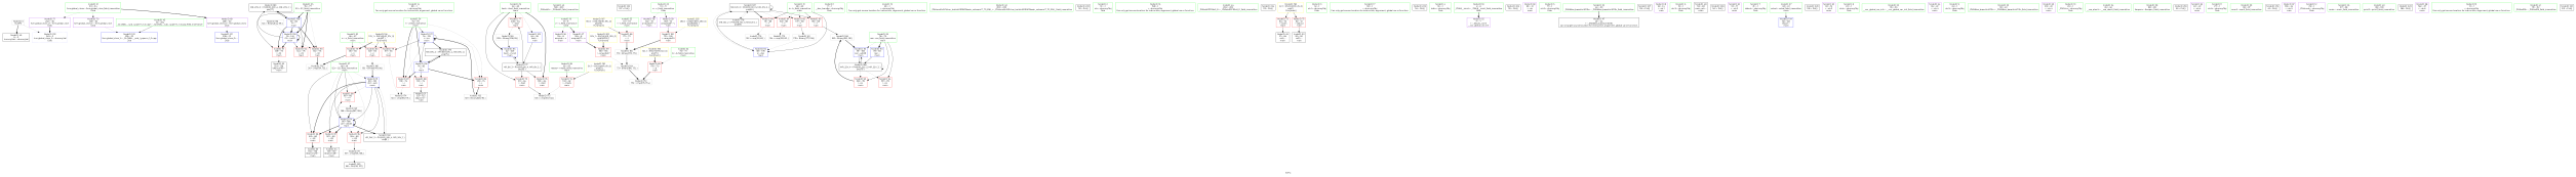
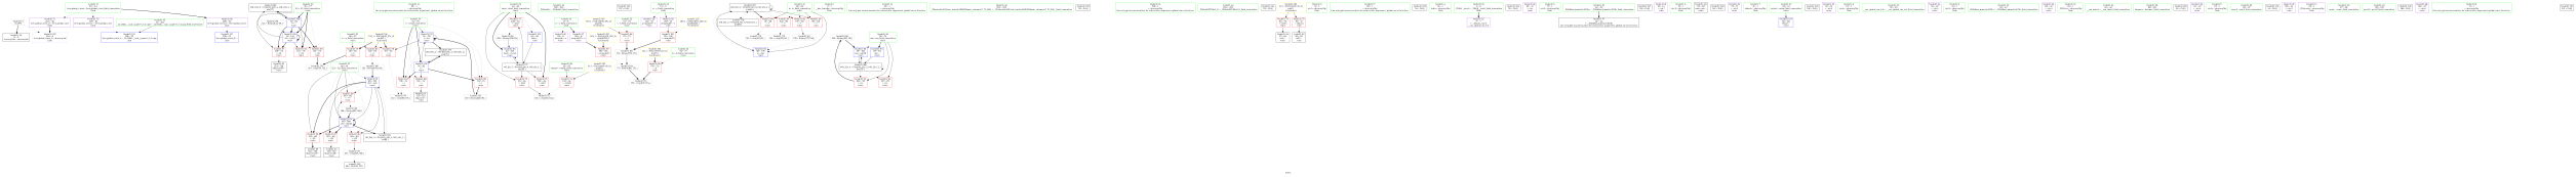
  digraph {
    fontname=Montserrat
    label=SVFG
    node [color=green fontname=Montserrat shape=record]
    edge [fontname=Montserrat style=solid]
    n1 [color=grey label="{NodeID: 0\nNullPtr}"]
    n2 [color=black label="{NodeID: 46\n2\<--3\ndummyVal\<--dummyVal\n}"]
    n3 [color=blue label="{NodeID: 103\n240\<--3\nllvm.global_ctors_2\<--dummyVal\nGlob }" style=dotted]
    n4 [color=black label="{NodeID: 180\nMR_20V_2 = PHI(MR_20V_4, MR_20V_1, )\npts\{77 \}\n}"]
    n5 [color=blue label="{NodeID: 108\n76\<--83\ni12\<--\nmain\n}"]
    n6 [color=red label="{NodeID: 90\n134\<--76\n\<--i12\nmain\n}"]
    n7 [color=red label="{NodeID: 91\n138\<--76\n\<--i12\nmain\n}"]
    n8 [color=red label="{NodeID: 92\n144\<--76\n\<--i12\nmain\n}"]
    n9 [color=blue label="{NodeID: 109\n76\<--145\ni12\<--inc20\nmain\n}"]
    n10 [color=grey label="{NodeID: 170\n136 = cmp(134, 135, )\n}"]
    n11 [color=black label="{NodeID: 52\n139\<--138\nidxprom16\<--\nmain\n}"]
    n12 [color=red label="{NodeID: 97\n167\<--80\n\<--i22\nmain\n}"]
    n13 [color=black label="{NodeID: 54\n168\<--167\nidxprom28\<--\nmain\n}"]
    n14 [label="{NodeID: 14\n83\<--1\n\<--dummyObj\nCan only get source location for instruction, argument, global var or function.}"]
    n15 [color=yellow label="{NodeID: 194\n10V_1 = ENCHI(MR_10V_0)\npts\{67 \}\nFun[main]}" style=double]
    n16 [color=red label="{NodeID: 78\n119\<--66\n\<--n\nmain\n}"]
    n17 [color=red label="{NodeID: 79\n135\<--66\n\<--n\nmain\n}"]
    n18 [color=red label="{NodeID: 80\n149\<--66\n\<--n\nmain\n}"]
    n19 [color=grey label="{NodeID: 174\n120 = cmp(118, 119, )\n}"]
    n20 [color=grey label="{NodeID: 166\n150 = Binary(149, 99, )\n}"]
    n21 [color=blue label="{NodeID: 111\n80\<--150\ni22\<--sub\nmain\n}"]
    n22 [color=red label="{NodeID: 95\n156\<--80\n\<--i22\nmain\n}"]
    n23 [color=red label="{NodeID: 96\n163\<--80\n\<--i22\nmain\n}"]
    n24 [color=red label="{NodeID: 98\n187\<--80\n\<--i22\nmain\n}"]
    n25 [color=blue label="{NodeID: 114\n80\<--188\ni22\<--dec33\nmain\n}"]
    n26 [color=black label="{NodeID: 182\nMR_24V_2 = PHI(MR_24V_4, MR_24V_1, )\npts\{81 \}\n}"]
    n27 [color=grey label="{NodeID: 171\n157 = cmp(156, 158, )\n}"]
    n28 [color=black label="{NodeID: 53\n164\<--163\nidxprom26\<--\nmain\n}"]
    n29 [color=grey label="{NodeID: 167\n188 = Binary(187, 158, )\n}"]
    n30 [color=black label="{NodeID: 160\n160 = PHI(161, 157, )\n}"]
    n31 [label="{NodeID: 28\n62\<--63\nntests\<--ntests_field_insensitive\nmain\n}"]
    n32 [color=red label="{NodeID: 74\n102\<--62\n\<--ntests\nmain\n}"]
    n33 [color=grey label="{NodeID: 173\n103 = cmp(101, 102, )\n}"]
    n34 [label="{NodeID: 42\n199\<--200\n_ZNSolsEi\<--_ZNSolsEi_field_insensitive\n}"]
    n35 [color=black label="{NodeID: 222\n107 = PHI()\n}"]
    n36 [color=purple label="{NodeID: 56\n124\<--8\narrayidx\<--x\nmain\n}"]
    n37 [color=purple label="{NodeID: 70\n239\<--30\nllvm.global_ctors_1\<--llvm.global_ctors\nGlob }"]
    n38 [color=blue label="{NodeID: 102\n239\<--32\nllvm.global_ctors_1\<--_GLOBAL__sub_I_pperm_1_0.cpp\nGlob }"]
    n39 [color=red label="{NodeID: 84\n191\<--68\n\<--k\nmain\n}"]
    n40 [color=grey label="{NodeID: 176\n192 = cmp(191, 83, )\n}"]
    n41 [label="{NodeID: 1\n7\<--1\n__dso_handle\<--dummyObj\nGlob }"]
    n42 [color=blue label="{NodeID: 110\n78\<--83\nres\<--\nmain\n}"]
    n43 [color=black label="{NodeID: 188\nMR_22V_4 = PHI(MR_22V_5, MR_22V_3, )\npts\{79 \}\n}"]
    n44 [color=blue label="{NodeID: 113\n78\<--183\nres\<--add31\nmain\n}"]
    n45 [color=red label="{NodeID: 93\n182\<--78\n\<--res\nmain\n}"]
    n46 [color=red label="{NodeID: 94\n197\<--78\n\<--res\nmain\n}"]
    n47 [label="{NodeID: 15\n99\<--1\n\<--dummyObj\nCan only get source location for instruction, argument, global var or function.}"]
    n48 [color=blue label="{NodeID: 112\n68\<--178\nk\<--dec\nmain\n}"]
    n49 [color=black label="{NodeID: 187\nMR_12V_3 = PHI(MR_12V_5, MR_12V_2, )\npts\{69 \}\n}"]
    n50 [color=red label="{NodeID: 81\n153\<--68\n\<--k\nmain\n}"]
    n51 [color=red label="{NodeID: 82\n177\<--68\n\<--k\nmain\n}"]
    n52 [color=red label="{NodeID: 83\n181\<--68\n\<--k\nmain\n}"]
    n53 [color=black label="{NodeID: 178\nMR_12V_2 = PHI(MR_12V_3, MR_12V_1, )\npts\{69 \}\n}"]
    n54 [color=grey label="{NodeID: 175\n154 = cmp(153, 83, )\n}"]
    n55 [color=grey label="{NodeID: 161\n178 = Binary(177, 158, )\n}"]
    n56 [color=grey label="{NodeID: 168\n183 = Binary(182, 181, )\n}"]
    n57 [label="{NodeID: 29\n64\<--65\nitest\<--itest_field_insensitive\nmain\n}"]
    n58 [color=red label="{NodeID: 75\n101\<--64\n\<--itest\nmain\n}"]
    n59 [color=red label="{NodeID: 76\n105\<--64\n\<--itest\nmain\n}"]
    n60 [color=red label="{NodeID: 77\n208\<--64\n\<--itest\nmain\n}"]
    n61 [color=blue label="{NodeID: 105\n64\<--99\nitest\<--\nmain\n}"]
    n62 [color=blue label="{NodeID: 115\n64\<--209\nitest\<--inc43\nmain\n}"]
    n63 [color=grey label="{NodeID: 169\n209 = Binary(208, 99, )\n}"]
    n64 [color=black label="{NodeID: 177\nMR_8V_3 = PHI(MR_8V_4, MR_8V_2, )\npts\{65 \}\n}"]
    n65 [label="{NodeID: 43\n202\<--203\n_ZSt4endlIcSt11char_traitsIcEERSt13basic_ostreamIT_T0_ES6_\<--_ZSt4endlIcSt11char_traitsIcEERSt13basic_ostreamIT_T0_ES6__field_insensitive\n}"]
    n66 [color=black label="{NodeID: 223\n110 = PHI()\n}"]
    n67 [color=purple label="{NodeID: 57\n165\<--8\narrayidx27\<--x\nmain\n}"]
    n68 [color=red label="{NodeID: 99\n166\<--165\n\<--arrayidx27\nmain\n}"]
    n69 [color=grey label="{NodeID: 164\n173 = Binary(166, 172, )\n}"]
    n70 [color=grey label="{NodeID: 172\n175 = cmp(173, 174, )\n}"]
    n71 [color=purple label="{NodeID: 71\n240\<--30\nllvm.global_ctors_2\<--llvm.global_ctors\nGlob }"]
    n72 [color=red label="{NodeID: 85\n174\<--70\n\<--b\nmain\n}"]
-   n73 [label="{NodeID: 2\n12\<--1\n.str\<--dummyObj\nGlob }"]
    n74 [label="{NodeID: 16\n158\<--1\n\<--dummyObj\nCan only get source location for instruction, argument, global var or function.}"]
    n75 [color=yellow label="{NodeID: 196\n14V_1 = ENCHI(MR_14V_0)\npts\{71 \}\nFun[main]}" style=double]
    n76 [label="{NodeID: 30\n66\<--67\nn\<--n_field_insensitive\nmain\n}"]
    n77 [label="{NodeID: 44\n204\<--205\n_ZNSolsEPFRSoS_E\<--_ZNSolsEPFRSoS_E_field_insensitive\n}"]
    n78 [color=black label="{NodeID: 224\n113 = PHI()\n}"]
    n79 [color=purple label="{NodeID: 58\n140\<--10\narrayidx17\<--v\nmain\n}"]
    n80 [color=red label="{NodeID: 72\n84\<--16\n\<--stdin\nmain\n}"]
    n81 [color=black label="{NodeID: 49\n87\<--84\ncall\<--\nmain\n}"]
    n82 [color=red label="{NodeID: 86\n171\<--72\n\<--t\nmain\n}"]
    n83 [color=grey label="{NodeID: 165\n172 = Binary(170, 171, )\n}"]
    n84 [label="{NodeID: 3\n14\<--1\n.str.1\<--dummyObj\nGlob }"]
    n85 [color=red label="{NodeID: 100\n170\<--169\n\<--arrayidx29\nmain\n}"]
    n86 [label="{NodeID: 17\n161\<--1\n\<--dummyObj\nCan only get source location for instruction, argument, global var or function.}"]
    n87 [color=yellow label="{NodeID: 197\n16V_1 = ENCHI(MR_16V_0)\npts\{73 \}\nFun[main]}" style=double]
    n88 [label="{NodeID: 31\n68\<--69\nk\<--k_field_insensitive\nmain\n}"]
    n89 [label="{NodeID: 45\n32\<--234\n_GLOBAL__sub_I_pperm_1_0.cpp\<--_GLOBAL__sub_I_pperm_1_0.cpp_field_insensitive\n}"]
    n90 [color=black label="{NodeID: 225\n114 = PHI()\n}"]
    n91 [color=purple label="{NodeID: 59\n169\<--10\narrayidx29\<--v\nmain\n}"]
    n92 [color=red label="{NodeID: 73\n90\<--21\n\<--stdout\nmain\n}"]
    n93 [color=black label="{NodeID: 50\n93\<--90\ncall1\<--\nmain\n}"]
    n94 [color=red label="{NodeID: 87\n118\<--74\n\<--i\nmain\n}"]
    n95 [label="{NodeID: 4\n16\<--1\nstdin\<--dummyObj\nGlob }"]
    n96 [color=blue label="{NodeID: 101\n238\<--31\nllvm.global_ctors_0\<--\nGlob }"]
    n97 [label="{NodeID: 18\n4\<--6\n_ZStL8__ioinit\<--_ZStL8__ioinit_field_insensitive\nGlob }"]
    n98 [color=purple label="{NodeID: 55\n41\<--4\n\<--_ZStL8__ioinit\n__cxx_global_var_init\n}"]
    n99 [label="{NodeID: 32\n70\<--71\nb\<--b_field_insensitive\nmain\n}"]
    n100 [color=black label="{NodeID: 226\n115 = PHI()\n}"]
    n101 [color=purple label="{NodeID: 60\n85\<--12\n\<--.str\nmain\n}"]
    n102 [color=red label="{NodeID: 88\n122\<--74\n\<--i\nmain\n}"]
    n103 [color=black label="{NodeID: 51\n123\<--122\nidxprom\<--\nmain\n}"]
    n104 [label="{NodeID: 5\n17\<--1\n.str.2\<--dummyObj\nGlob }"]
    n105 [label="{NodeID: 19\n8\<--9\nx\<--x_field_insensitive\nGlob }"]
    n106 [label="{NodeID: 33\n72\<--73\nt\<--t_field_insensitive\nmain\n}"]
    n107 [color=black label="{NodeID: 47\n43\<--44\n\<--_ZNSt8ios_base4InitD1Ev\nCan only get source location for instruction, argument, global var or function.}"]
    n108 [color=black label="{NodeID: 227\n126 = PHI()\n}"]
    n109 [color=purple label="{NodeID: 61\n86\<--14\n\<--.str.1\nmain\n}"]
    n110 [color=red label="{NodeID: 89\n128\<--74\n\<--i\nmain\n}"]
    n111 [color=grey label="{NodeID: 162\n129 = Binary(128, 99, )\n}"]
    n112 [color=blue label="{NodeID: 107\n74\<--129\ni\<--inc\nmain\n}"]
    n113 [color=black label="{NodeID: 179\nMR_18V_2 = PHI(MR_18V_4, MR_18V_1, )\npts\{75 \}\n}"]
    n114 [label="{NodeID: 6\n19\<--1\n.str.3\<--dummyObj\nGlob }"]
    n115 [label="{NodeID: 20\n10\<--11\nv\<--v_field_insensitive\nGlob }"]
    n116 [label="{NodeID: 34\n74\<--75\ni\<--i_field_insensitive\nmain\n}"]
    n117 [color=blue label="{NodeID: 106\n74\<--83\ni\<--\nmain\n}"]
    n118 [color=black label="{NodeID: 48\n59\<--83\nmain_ret\<--\nmain\n}"]
    n119 [color=black label="{NodeID: 228\n142 = PHI()\n}"]
    n120 [color=purple label="{NodeID: 62\n91\<--17\n\<--.str.2\nmain\n}"]
    n121 [label="{NodeID: 7\n21\<--1\nstdout\<--dummyObj\nGlob }"]
    n122 [color=blue label="{NodeID: 104\n60\<--83\nretval\<--\nmain\n}"]
    n123 [label="{NodeID: 21\n30\<--34\nllvm.global_ctors\<--llvm.global_ctors_field_insensitive\nGlob }"]
    n124 [color=purple label="{NodeID: 69\n238\<--30\nllvm.global_ctors_0\<--llvm.global_ctors\nGlob }"]
    n125 [label="{NodeID: 35\n76\<--77\ni12\<--i12_field_insensitive\nmain\n}"]
    n126 [color=grey label="{NodeID: 163\n145 = Binary(144, 99, )\n}"]
    n127 [color=black label="{NodeID: 229\n195 = PHI()\n}"]
    n128 [color=purple label="{NodeID: 63\n92\<--19\n\<--.str.3\nmain\n}"]
    n129 [label="{NodeID: 8\n22\<--1\n.str.4\<--dummyObj\nGlob }"]
    n130 [label="{NodeID: 22\n35\<--36\n__cxx_global_var_init\<--__cxx_global_var_init_field_insensitive\n}"]
    n131 [color=yellow label="{NodeID: 202\n26V_1 = ENCHI(MR_26V_0)\npts\{90000 \}\nFun[main]}" style=double]
    n132 [label="{NodeID: 36\n78\<--79\nres\<--res_field_insensitive\nmain\n}"]
    n133 [color=purple label="{NodeID: 64\n94\<--22\n\<--.str.4\nmain\n}"]
    n134 [label="{NodeID: 9\n24\<--1\n.str.5\<--dummyObj\nGlob }"]
    n135 [label="{NodeID: 23\n39\<--40\n_ZNSt8ios_base4InitC1Ev\<--_ZNSt8ios_base4InitC1Ev_field_insensitive\n}"]
    n136 [color=yellow label="{NodeID: 203\n28V_1 = ENCHI(MR_28V_0)\npts\{110000 \}\nFun[main]}" style=double]
    n137 [label="{NodeID: 37\n80\<--81\ni22\<--i22_field_insensitive\nmain\n}"]
    n138 [color=purple label="{NodeID: 65\n125\<--22\n\<--.str.4\nmain\n}"]
    n139 [label="{NodeID: 10\n26\<--1\n_ZSt3cin\<--dummyObj\nGlob }"]
    n140 [color=yellow label="{NodeID: 190\n2V_1 = ENCHI(MR_2V_0)\npts\{1 \}\nFun[main]}" style=double]
    n141 [label="{NodeID: 24\n45\<--46\n__cxa_atexit\<--__cxa_atexit_field_insensitive\n}"]
    n142 [label="{NodeID: 38\n88\<--89\nfreopen\<--freopen_field_insensitive\n}"]
    n143 [color=black label="{NodeID: 218\n95 = PHI()\n}"]
    n144 [color=purple label="{NodeID: 66\n141\<--22\n\<--.str.4\nmain\n}"]
    n145 [label="{NodeID: 11\n27\<--1\n.str.6\<--dummyObj\nGlob }"]
    n146 [label="{NodeID: 25\n44\<--50\n_ZNSt8ios_base4InitD1Ev\<--_ZNSt8ios_base4InitD1Ev_field_insensitive\n}"]
    n147 [label="{NodeID: 39\n96\<--97\nscanf\<--scanf_field_insensitive\n}"]
    n148 [color=black label="{NodeID: 219\n42 = PHI()\n}"]
    n149 [color=purple label="{NodeID: 67\n106\<--24\n\<--.str.5\nmain\n}"]
    n150 [color=purple label="{NodeID: 12\n29\<--1\n_ZSt4cout\<--dummyObj\nGlob }"]
    n151 [color=yellow label="{NodeID: 192\n6V_1 = ENCHI(MR_6V_0)\npts\{63 \}\nFun[main]}" style=double]
    n152 [label="{NodeID: 26\n57\<--58\nmain\<--main_field_insensitive\n}"]
    n153 [label="{NodeID: 40\n108\<--109\nprintf\<--printf_field_insensitive\n}"]
    n154 [color=black label="{NodeID: 220\n198 = PHI()\n}"]
    n155 [color=purple label="{NodeID: 68\n194\<--27\n\<--.str.6\nmain\n}"]
    n156 [label="{NodeID: 13\n31\<--1\n\<--dummyObj\nCan only get source location for instruction, argument, global var or function.}"]
    n157 [label="{NodeID: 27\n60\<--61\nretval\<--retval_field_insensitive\nmain\n}"]
-   n158 [label="{NodeID: 41\n111\<--112\n_ZNSirsERi\<--_ZNSirsERi_field_insensitive\n}"]
    n159 [color=black label="{NodeID: 221\n201 = PHI()\n}"]
    n1 -> n2 [style=bold]
    n1 -> n3 [style=dotted]
    n4 -> n5
    n5 -> n4 [style=bold]
    n5 -> n6 [style=bold]
    n5 -> n7 [style=bold]
    n5 -> n8
    n5 -> n9 [style=bold]
    n6 -> n10 [style=bold]
    n7 -> n11 [style=dotted]
    n9 -> n4
    n9 -> n6 [style=dotted]
    n9 -> n7 [style=bold]
    n9 -> n8
    n9 -> n9 [style=bold]
    n12 -> n13 [style=dotted]
    n15 -> n16 [style=bold]
    n15 -> n17 [style=bold]
    n15 -> n18
    n16 -> n19 [style=dotted]
    n17 -> n10 [style=bold]
    n18 -> n20 [style=dotted]
    n20 -> n21 [style=bold]
    n21 -> n12
    n21 -> n22
    n21 -> n23 [style=bold]
    n21 -> n24 [style=dotted]
    n21 -> n25
    n21 -> n26
    n22 -> n27
    n23 -> n28 [style=bold]
    n24 -> n29 [style=dotted]
    n25 -> n12 [style=bold]
    n25 -> n22 [style=dotted]
    n25 -> n23 [style=bold]
    n25 -> n24
    n25 -> n25 [style=bold]
    n25 -> n26 [style=bold]
    n26 -> n21 [style=dotted]
    n27 -> n30 [style=dotted]
    n29 -> n25 [style=bold]
    n31 -> n32
    n32 -> n33 [style=dotted]
    n37 -> n38 [style=dotted]
    n39 -> n40 [style=dotted]
    n42 -> n43
    n43 -> n43 [style=dotted]
    n43 -> n44
    n43 -> n45 [style=dotted]
    n43 -> n46 [style=dotted]
    n44 -> n43
    n45 -> n56 [style=bold]
    n48 -> n49
    n49 -> n39 [style=bold]
    n49 -> n48 [style=dotted]
    n49 -> n49
    n49 -> n50 [style=dotted]
    n49 -> n51 [style=dotted]
    n49 -> n52
    n49 -> n53 [style=dotted]
    n50 -> n54 [style=dotted]
    n51 -> n55
-   n52 -> n56
    n53 -> n49 [style=dotted]
    n55 -> n48 [style=dotted]
    n56 -> n44 [style=bold]
    n57 -> n58
    n57 -> n59 [style=bold]
    n57 -> n60 [style=bold]
    n57 -> n61 [style=dotted]
    n57 -> n62 [style=bold]
    n58 -> n33
    n60 -> n63 [style=dotted]
    n61 -> n64
    n62 -> n64
    n63 -> n62
    n64 -> n58
    n64 -> n59
    n64 -> n60
    n64 -> n62 [style=dotted]
    n67 -> n68 [style=bold]
    n68 -> n69 [style=dotted]
    n69 -> n70 [style=bold]
    n71 -> n3 [style=bold]
    n72 -> n70 [style=bold]
    n75 -> n72 [style=bold]
    n76 -> n16 [style=dotted]
    n76 -> n17
    n76 -> n18 [style=dotted]
    n80 -> n81
    n82 -> n83 [style=bold]
    n83 -> n69
    n85 -> n83 [style=bold]
    n87 -> n82
    n88 -> n39
    n88 -> n48
    n88 -> n50 [style=dotted]
    n88 -> n51 [style=dotted]
    n88 -> n52
    n89 -> n38
    n91 -> n85
    n92 -> n93
    n94 -> n19 [style=dotted]
    n97 -> n98 [style=bold]
    n99 -> n72 [style=dotted]
    n102 -> n103
    n105 -> n36 [style=dotted]
    n105 -> n67 [style=bold]
    n106 -> n82 [style=dotted]
    n110 -> n111 [style=bold]
    n111 -> n112 [style=bold]
    n112 -> n16
    n112 -> n94 [style=dotted]
    n112 -> n110 [style=dotted]
    n112 -> n112
    n112 -> n113 [style=bold]
    n113 -> n117
    n115 -> n79 [style=dotted]
    n115 -> n91
    n116 -> n94 [style=bold]
    n116 -> n102 [style=dotted]
    n116 -> n110 [style=dotted]
    n116 -> n112
    n116 -> n117 [style=bold]
    n117 -> n94 [style=bold]
    n117 -> n102
    n117 -> n110 [style=bold]
    n117 -> n112
    n117 -> n113 [style=bold]
    n123 -> n37 [style=dotted]
    n123 -> n71 [style=dotted]
    n123 -> n124 [style=bold]
    n124 -> n96 [style=dotted]
    n125 -> n5 [style=bold]
    n125 -> n6 [style=dotted]
    n125 -> n7
    n125 -> n8 [style=bold]
    n125 -> n9 [style=bold]
    n126 -> n9 [style=dotted]
    n131 -> n68 [style=bold]
    n132 -> n42 [style=bold]
    n132 -> n44 [style=dotted]
    n132 -> n45
    n132 -> n46
    n136 -> n85 [style=dotted]
    n137 -> n12 [style=dotted]
    n137 -> n21 [style=dotted]
    n137 -> n22 [style=dotted]
    n137 -> n23
    n137 -> n24
    n137 -> n25
    n140 -> n80
    n140 -> n92
    n146 -> n107 [style=bold]
    n151 -> n32
    n157 -> n122
  }
